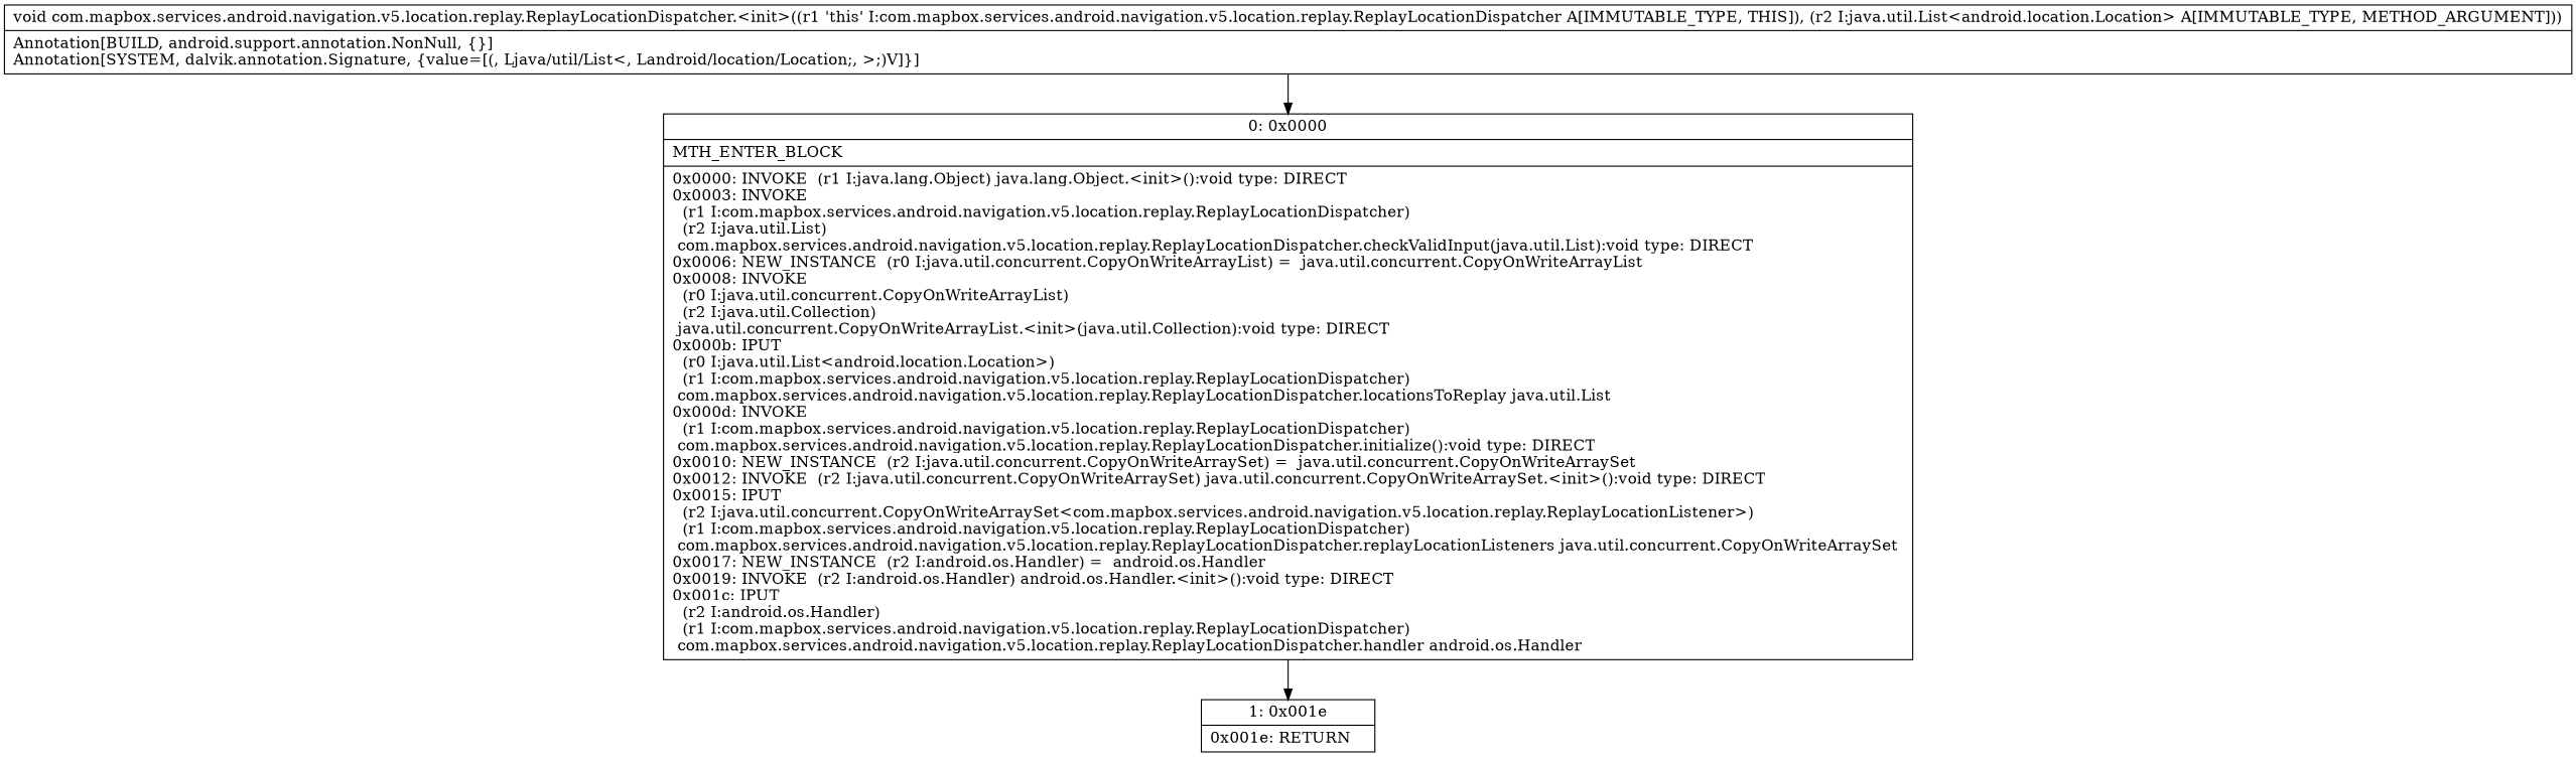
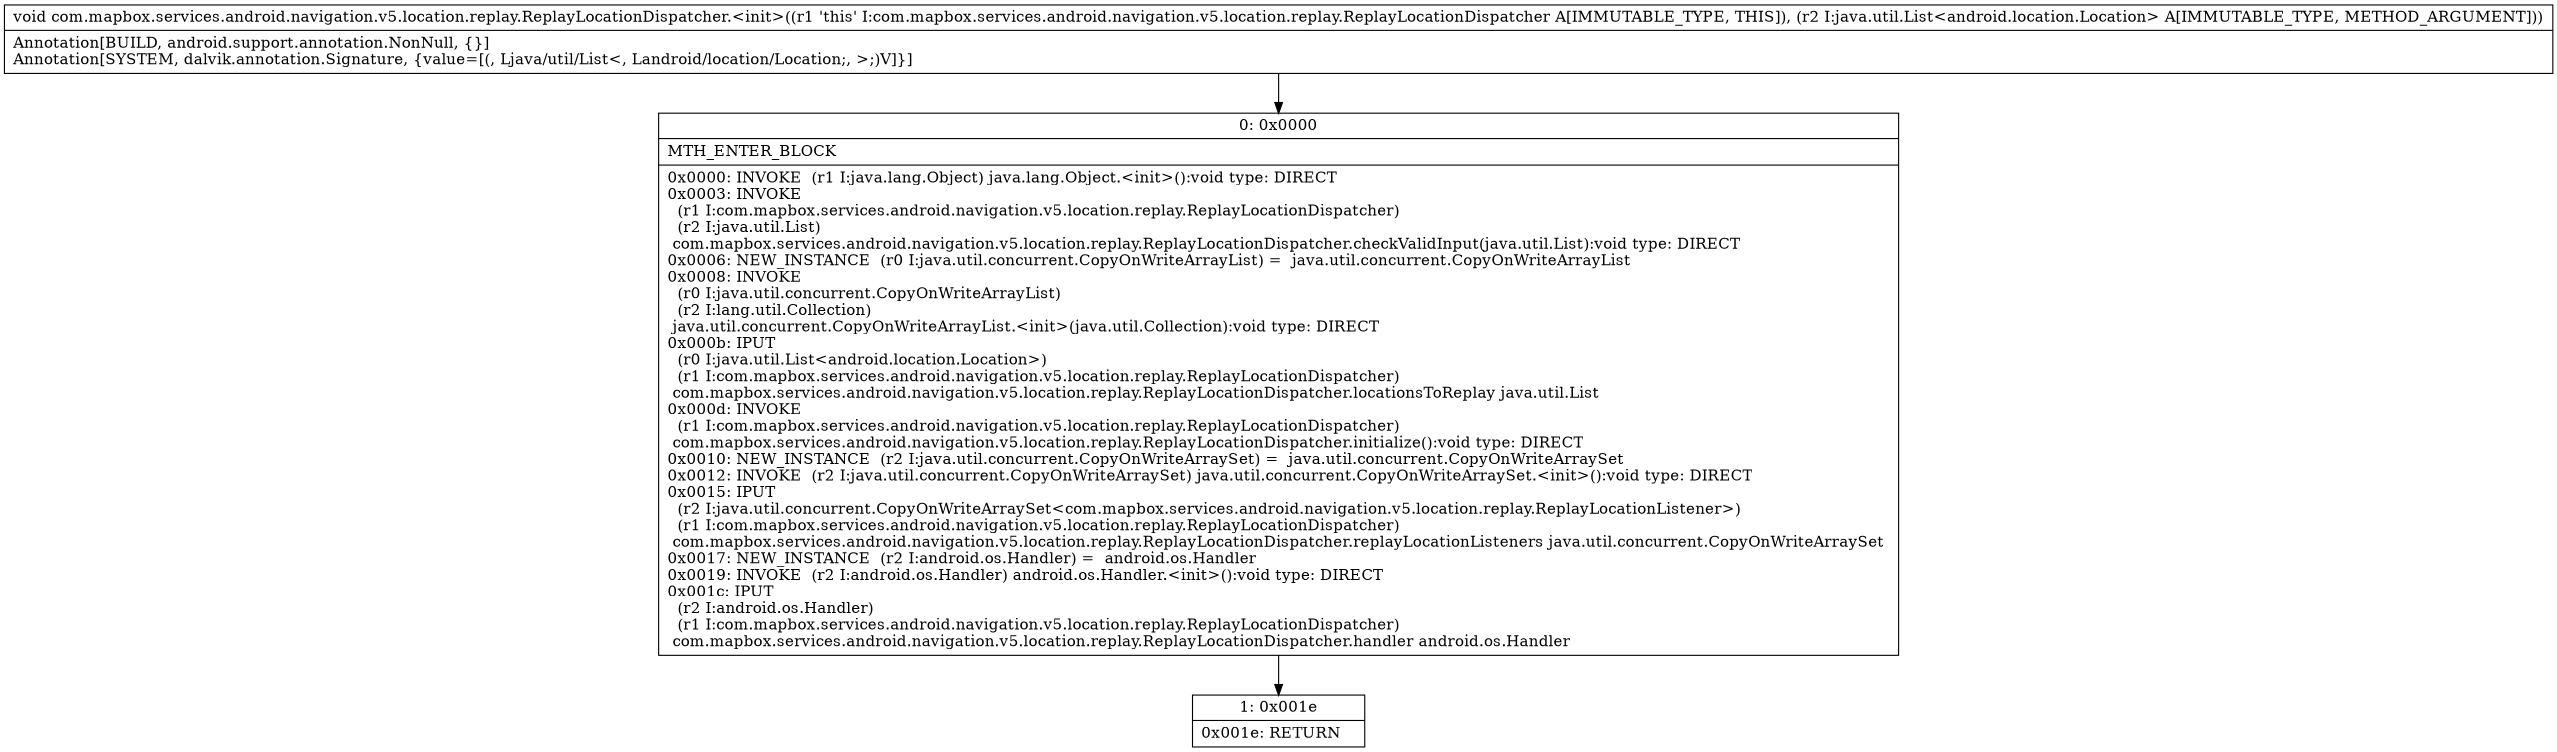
  digraph {
    node [shape=record]
-   n1 [label="{0\:\ 0x0000|MTH_ENTER_BLOCK\l|0x0000: INVOKE  (r1 I:java.lang.Object) java.lang.Object.\<init\>():void type: DIRECT \l0x0003: INVOKE  \l  (r1 I:com.mapbox.services.android.navigation.v5.location.replay.ReplayLocationDispatcher)\l  (r2 I:java.util.List)\l com.mapbox.services.android.navigation.v5.location.replay.ReplayLocationDispatcher.checkValidInput(java.util.List):void type: DIRECT \l0x0006: NEW_INSTANCE  (r0 I:java.util.concurrent.CopyOnWriteArrayList) =  java.util.concurrent.CopyOnWriteArrayList \l0x0008: INVOKE  \l  (r0 I:java.util.concurrent.CopyOnWriteArrayList)\l  (r2 I:java.util.Collection)\l java.util.concurrent.CopyOnWriteArrayList.\<init\>(java.util.Collection):void type: DIRECT \l0x000b: IPUT  \l  (r0 I:java.util.List\<android.location.Location\>)\l  (r1 I:com.mapbox.services.android.navigation.v5.location.replay.ReplayLocationDispatcher)\l com.mapbox.services.android.navigation.v5.location.replay.ReplayLocationDispatcher.locationsToReplay java.util.List \l0x000d: INVOKE  \l  (r1 I:com.mapbox.services.android.navigation.v5.location.replay.ReplayLocationDispatcher)\l com.mapbox.services.android.navigation.v5.location.replay.ReplayLocationDispatcher.initialize():void type: DIRECT \l0x0010: NEW_INSTANCE  (r2 I:java.util.concurrent.CopyOnWriteArraySet) =  java.util.concurrent.CopyOnWriteArraySet \l0x0012: INVOKE  (r2 I:java.util.concurrent.CopyOnWriteArraySet) java.util.concurrent.CopyOnWriteArraySet.\<init\>():void type: DIRECT \l0x0015: IPUT  \l  (r2 I:java.util.concurrent.CopyOnWriteArraySet\<com.mapbox.services.android.navigation.v5.location.replay.ReplayLocationListener\>)\l  (r1 I:com.mapbox.services.android.navigation.v5.location.replay.ReplayLocationDispatcher)\l com.mapbox.services.android.navigation.v5.location.replay.ReplayLocationDispatcher.replayLocationListeners java.util.concurrent.CopyOnWriteArraySet \l0x0017: NEW_INSTANCE  (r2 I:android.os.Handler) =  android.os.Handler \l0x0019: INVOKE  (r2 I:android.os.Handler) android.os.Handler.\<init\>():void type: DIRECT \l0x001c: IPUT  \l  (r2 I:android.os.Handler)\l  (r1 I:com.mapbox.services.android.navigation.v5.location.replay.ReplayLocationDispatcher)\l com.mapbox.services.android.navigation.v5.location.replay.ReplayLocationDispatcher.handler android.os.Handler \l}"]
+   n1 [label="{0\:\ 0x0000|MTH_ENTER_BLOCK\l|0x0000: INVOKE  (r1 I:java.lang.Object) java.lang.Object.\<init\>():void type: DIRECT \l0x0003: INVOKE  \l  (r1 I:com.mapbox.services.android.navigation.v5.location.replay.ReplayLocationDispatcher)\l  (r2 I:java.util.List)\l com.mapbox.services.android.navigation.v5.location.replay.ReplayLocationDispatcher.checkValidInput(java.util.List):void type: DIRECT \l0x0006: NEW_INSTANCE  (r0 I:java.util.concurrent.CopyOnWriteArrayList) =  java.util.concurrent.CopyOnWriteArrayList \l0x0008: INVOKE  \l  (r0 I:java.util.concurrent.CopyOnWriteArrayList)\l  (r2 I:lang.util.Collection)\l java.util.concurrent.CopyOnWriteArrayList.\<init\>(java.util.Collection):void type: DIRECT \l0x000b: IPUT  \l  (r0 I:java.util.List\<android.location.Location\>)\l  (r1 I:com.mapbox.services.android.navigation.v5.location.replay.ReplayLocationDispatcher)\l com.mapbox.services.android.navigation.v5.location.replay.ReplayLocationDispatcher.locationsToReplay java.util.List \l0x000d: INVOKE  \l  (r1 I:com.mapbox.services.android.navigation.v5.location.replay.ReplayLocationDispatcher)\l com.mapbox.services.android.navigation.v5.location.replay.ReplayLocationDispatcher.initialize():void type: DIRECT \l0x0010: NEW_INSTANCE  (r2 I:java.util.concurrent.CopyOnWriteArraySet) =  java.util.concurrent.CopyOnWriteArraySet \l0x0012: INVOKE  (r2 I:java.util.concurrent.CopyOnWriteArraySet) java.util.concurrent.CopyOnWriteArraySet.\<init\>():void type: DIRECT \l0x0015: IPUT  \l  (r2 I:java.util.concurrent.CopyOnWriteArraySet\<com.mapbox.services.android.navigation.v5.location.replay.ReplayLocationListener\>)\l  (r1 I:com.mapbox.services.android.navigation.v5.location.replay.ReplayLocationDispatcher)\l com.mapbox.services.android.navigation.v5.location.replay.ReplayLocationDispatcher.replayLocationListeners java.util.concurrent.CopyOnWriteArraySet \l0x0017: NEW_INSTANCE  (r2 I:android.os.Handler) =  android.os.Handler \l0x0019: INVOKE  (r2 I:android.os.Handler) android.os.Handler.\<init\>():void type: DIRECT \l0x001c: IPUT  \l  (r2 I:android.os.Handler)\l  (r1 I:com.mapbox.services.android.navigation.v5.location.replay.ReplayLocationDispatcher)\l com.mapbox.services.android.navigation.v5.location.replay.ReplayLocationDispatcher.handler android.os.Handler \l}"]
    n2 [label="{1\:\ 0x001e|0x001e: RETURN   \l}"]
    n3 [label="{void com.mapbox.services.android.navigation.v5.location.replay.ReplayLocationDispatcher.\<init\>((r1 'this' I:com.mapbox.services.android.navigation.v5.location.replay.ReplayLocationDispatcher A[IMMUTABLE_TYPE, THIS]), (r2 I:java.util.List\<android.location.Location\> A[IMMUTABLE_TYPE, METHOD_ARGUMENT]))  | Annotation[BUILD, android.support.annotation.NonNull, \{\}]\lAnnotation[SYSTEM, dalvik.annotation.Signature, \{value=[(, Ljava\/util\/List\<, Landroid\/location\/Location;, \>;)V]\}]\l}"]
    n1 -> n2
    n3 -> n1
  }
